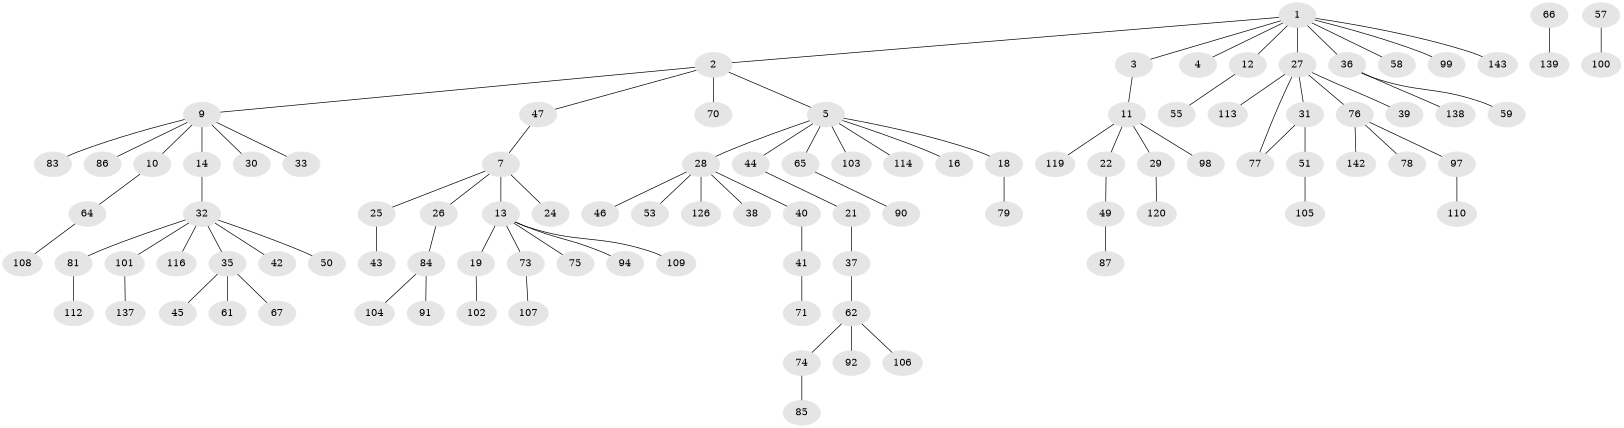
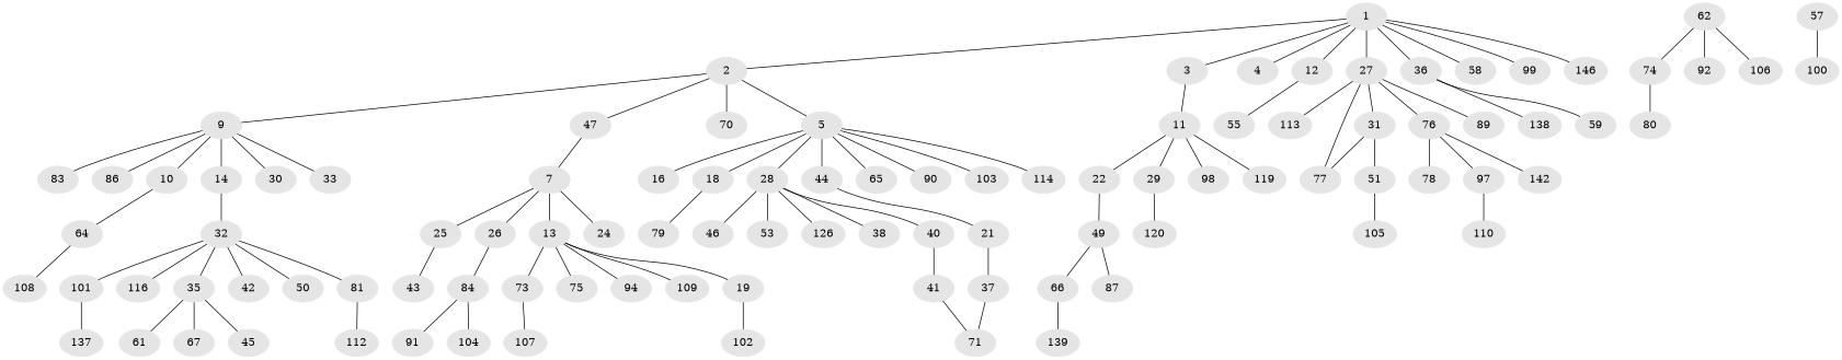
  graph {
    node [color=gray90 style=filled]
    1 [super="+6"]
    2 [super="+23"]
    3 [super="+80"]
    4
    12 [super="+63"]
    27 [super="+124"]
    36 [super="+125"]
    58 [super="+93"]
    99
-   143
+   143 [label=146]
    5 [super="+15"]
    9 [super="+34"]
    47 [super="+118"]
    70
    11 [super="+20"]
    55 [super="+96"]
    31 [super="+121"]
    76 [super="+130"]
-   89 [label=39]
+   89
    113
    77
    59
    138
    16 [super="+95"]
    18
    28 [super="+135"]
    44 [super="+128"]
    65
    90
    103 [super="+129"]
    114
    7 [super="+8"]
    13 [super="+17"]
    24 [super="+117"]
    25
    26 [super="+39"]
    10 [super="+52"]
    14
    30 [super="+48"]
    33
    83 [super="+141"]
    86
    22 [super="+127"]
    29
    98
    119
    79 [super="+82"]
    21 [super="+131"]
    37
    38
    40 [super="+111"]
    46
    53
    126
    19
    73 [super="+132"]
    75
    94
    109
    43
    84
    64 [super="+122"]
    32 [super="+68"]
    108
    49 [super="+54"]
    120 [super="+136"]
    102
    107
    35 [super="+69"]
    42
    50
    81 [super="+88"]
    101
    116 [super="+133"]
    62 [super="+72"]
    66
    87
    91 [super="+115"]
    104
    51 [super="+60"]
    57
    100
    78
    97
    142
    41
    105
    45 [super="+56"]
    61
    67
    112
    137
    74
    92
    106
    71 [super="+134"]
    139 [super="+140"]
-   85 [super="+123"]
+   85 [super="+123" label=80]
    110
    1 -- 2
    1 -- 3
    1 -- 4
    1 -- 12
    1 -- 27
    1 -- 36
    1 -- 58
    1 -- 99
    1 -- 143
    2 -- 5
    2 -- 9
    2 -- 47
    2 -- 70
    3 -- 11
    12 -- 55
    27 -- 31
    27 -- 76
    27 -- 89
    27 -- 113
    27 -- 77
    36 -- 59
    36 -- 138
    5 -- 16
    5 -- 18
    5 -- 28
    5 -- 44
    5 -- 65
-   65 -- 90
+   5 -- 90
    5 -- 103
    5 -- 114
    9 -- 10
    9 -- 14
    9 -- 30
    9 -- 33
    9 -- 83
    9 -- 86
    47 -- 7
    11 -- 22
    11 -- 29
    11 -- 98
    11 -- 119
    31 -- 77
    31 -- 51
    76 -- 78
    76 -- 97
    76 -- 142
    18 -- 79
    28 -- 38
    28 -- 40
    28 -- 46
    28 -- 53
    28 -- 126
    44 -- 21
    7 -- 13
    7 -- 24
    7 -- 25
    7 -- 26
    13 -- 19
    13 -- 73
    13 -- 75
    13 -- 94
    13 -- 109
    25 -- 43
    26 -- 84
    10 -- 64
    14 -- 32
    22 -- 49
    29 -- 120
    21 -- 37
-   37 -- 62
+   37 -- 71
    40 -- 41
    19 -- 102
    73 -- 107
    84 -- 91
    84 -- 104
    64 -- 108
    32 -- 35
    32 -- 42
    32 -- 50
    32 -- 81
    32 -- 101
    32 -- 116
+   49 -- 66
    49 -- 87
    35 -- 45
    35 -- 61
    35 -- 67
    81 -- 112
    101 -- 137
    62 -- 74
    62 -- 92
    62 -- 106
    66 -- 139
    51 -- 105
    57 -- 100
    97 -- 110
    41 -- 71
    74 -- 85
  }
